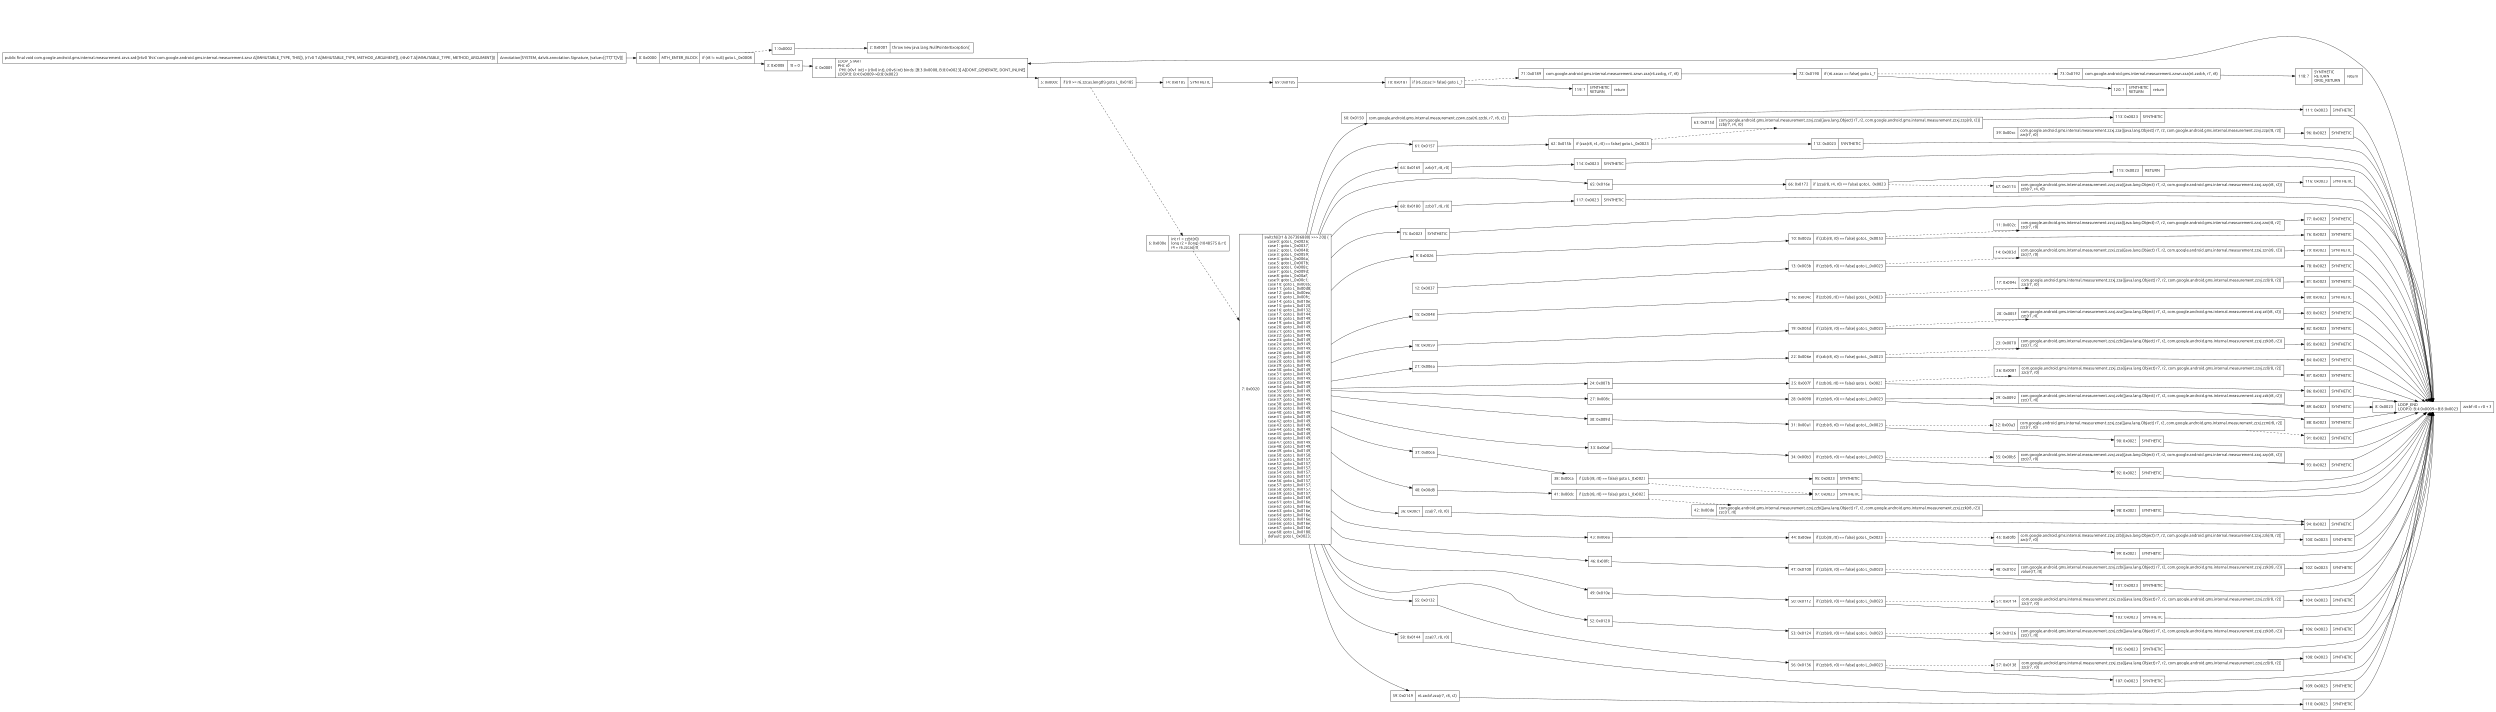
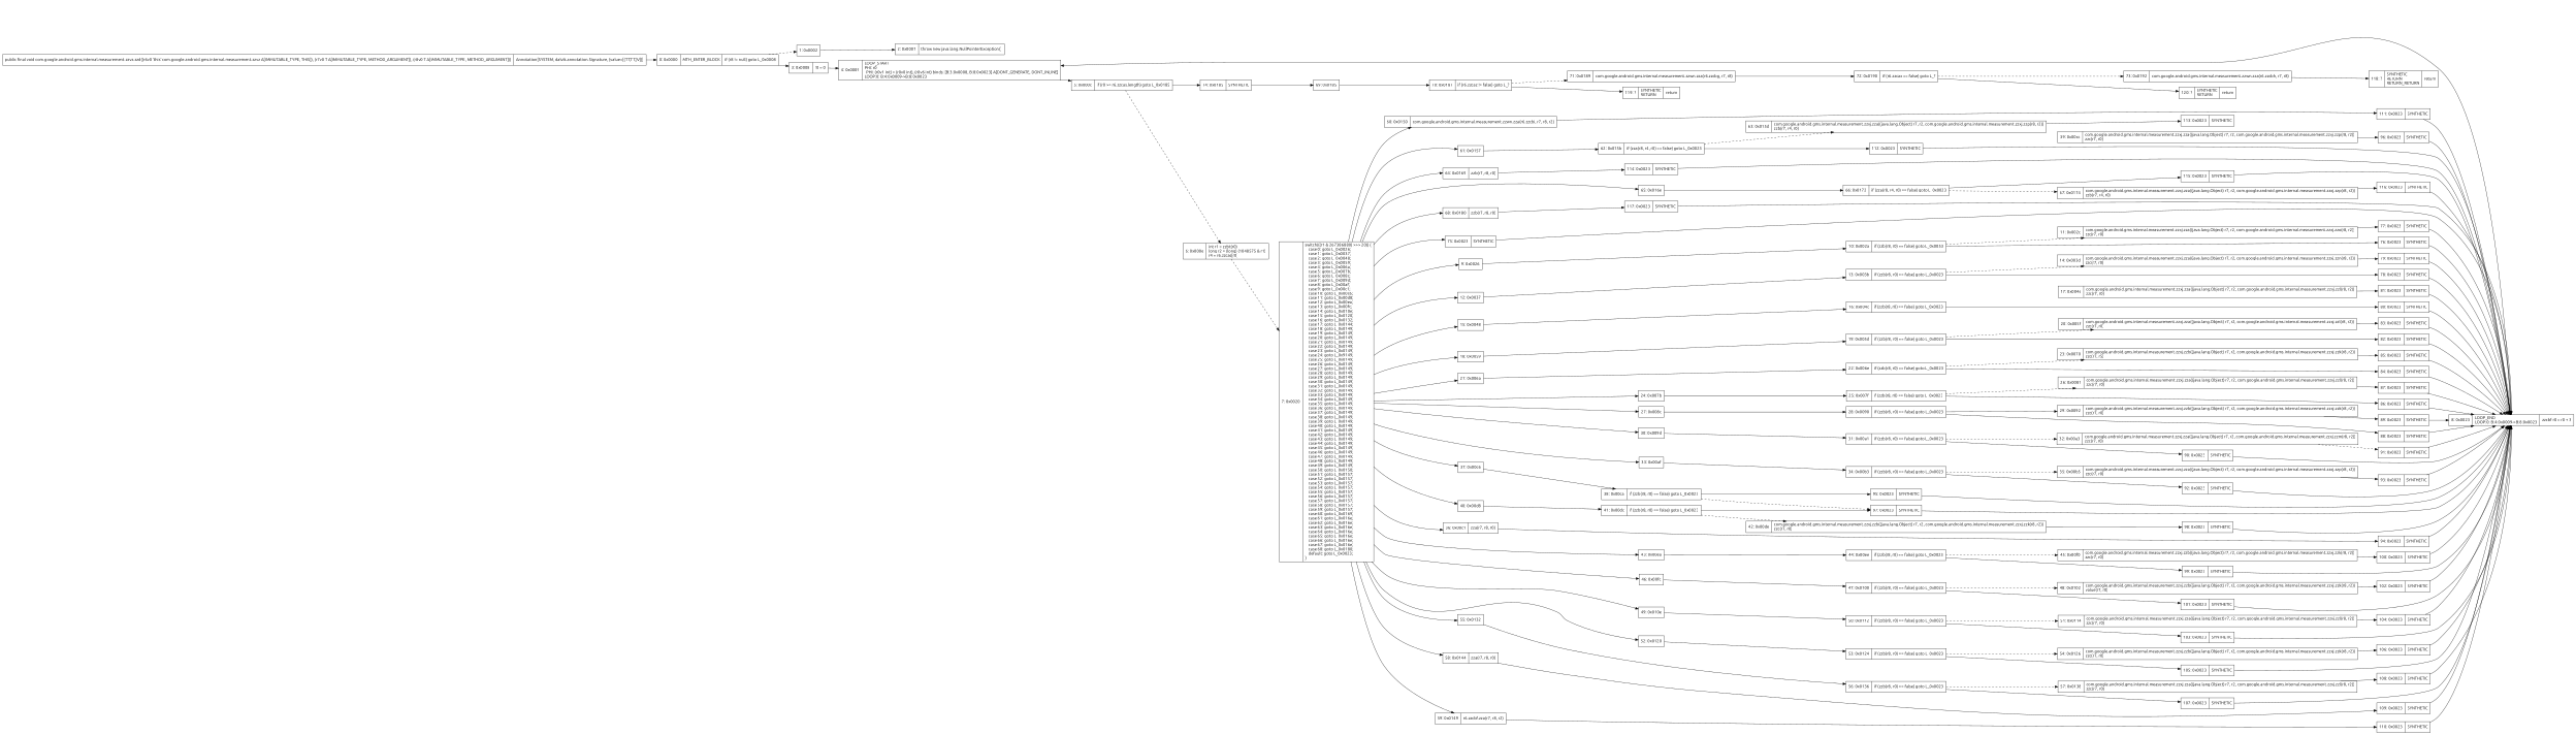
  digraph {
    fontname=Ubuntu
    rankdir=LR
    node [fontname=Ubuntu shape=record]
    edge [fontname=Ubuntu]
    n1 [label="{0\:\ 0x0000|MTH_ENTER_BLOCK\l|if (r8 != null) goto L_0x0008\l}"]
    n2 [label="{1\:\ 0x0002}"]
    n3 [label="{3\:\ 0x0008|r0 = 0\l}"]
    n4 [label="{2\:\ 0x0007|throw new java.lang.NullPointerException()\l}"]
    n5 [label="{4\:\ 0x0009|LOOP_START\lPHI: r0 \l  PHI: (r0v1 int) = (r0v0 int), (r0v6 int) binds: [B:3:0x0008, B:8:0x0023] A[DONT_GENERATE, DONT_INLINE]\lLOOP:0: B:4:0x0009\-\>B:8:0x0023\l}"]
    n6 [label="{5\:\ 0x000c|if (r0 \>= r6.zzcas.length) goto L_0x0185\l}"]
    n7 [label="{6\:\ 0x000e|int r1 = zzbt(r0)\llong r2 = (long) (1048575 & r1)\lr4 = r6.zzcas[r0]\l}"]
    n8 [label="{74\:\ 0x0185|SYNTHETIC\l}"]
    n9 [label="{7\:\ 0x0020|switch(((r1 & 267386880) \>\>\> 20)) \{\l    case 0: goto L_0x0026;\l    case 1: goto L_0x0037;\l    case 2: goto L_0x0048;\l    case 3: goto L_0x0059;\l    case 4: goto L_0x006a;\l    case 5: goto L_0x007b;\l    case 6: goto L_0x008c;\l    case 7: goto L_0x009d;\l    case 8: goto L_0x00af;\l    case 9: goto L_0x00c1;\l    case 10: goto L_0x00c6;\l    case 11: goto L_0x00d8;\l    case 12: goto L_0x00ea;\l    case 13: goto L_0x00fc;\l    case 14: goto L_0x010e;\l    case 15: goto L_0x0120;\l    case 16: goto L_0x0132;\l    case 17: goto L_0x0144;\l    case 18: goto L_0x0149;\l    case 19: goto L_0x0149;\l    case 20: goto L_0x0149;\l    case 21: goto L_0x0149;\l    case 22: goto L_0x0149;\l    case 23: goto L_0x0149;\l    case 24: goto L_0x9149;\l    case 25: goto L_0x0149;\l    case 26: goto L_0x0149;\l    case 27: goto L_0x0149;\l    case 28: goto L_0x0149;\l    case 29: goto L_0x0149;\l    case 30: goto L_0x0149;\l    case 31: goto L_0x0149;\l    case 32: goto L_0x0149;\l    case 33: goto L_0x0149;\l    case 34: goto L_0x0149;\l    case 35: goto L_0x0149;\l    case 36: goto L_0x0149;\l    case 37: goto L_0x0149;\l    case 38: goto L_0x0149;\l    case 39: goto L_0x0149;\l    case 40: goto L_0x0149;\l    case 41: goto L_0x0149;\l    case 42: goto L_0x0149;\l    case 43: goto L_0x0149;\l    case 44: goto L_0x0149;\l    case 45: goto L_0x0149;\l    case 46: goto L_0x0149;\l    case 47: goto L_0x0149;\l    case 48: goto L_0x0149;\l    case 49: goto L_0x0149;\l    case 50: goto L_0x0150;\l    case 51: goto L_0x0157;\l    case 52: goto L_0x0157;\l    case 53: goto L_0x0157;\l    case 54: goto L_0x0157;\l    case 55: goto L_0x0157;\l    case 56: goto L_0x0157;\l    case 57: goto L_0x0157;\l    case 58: goto L_0x0157;\l    case 59: goto L_0x0157;\l    case 60: goto L_0x0169;\l    case 61: goto L_0x016e;\l    case 62: goto L_0x016e;\l    case 63: goto L_0x016e;\l    case 64: goto L_0x016e;\l    case 65: goto L_0x016e;\l    case 66: goto L_0x016e;\l    case 67: goto L_0x016e;\l    case 68: goto L_0x0180;\l    default: goto L_0x0023;\l\}\l}"]
    n10 [label="{69\:\ 0x0185}"]
    n11 [label="{9\:\ 0x0026}"]
    n12 [label="{12\:\ 0x0037}"]
    n13 [label="{15\:\ 0x0048}"]
    n14 [label="{18\:\ 0x0059}"]
    n15 [label="{21\:\ 0x006a}"]
    n16 [label="{24\:\ 0x007b}"]
    n17 [label="{27\:\ 0x008c}"]
    n18 [label="{30\:\ 0x009d}"]
    n19 [label="{33\:\ 0x00af}"]
    n20 [label="{36\:\ 0x00c1|zza(r7, r8, r0)\l}"]
    n21 [label="{37\:\ 0x00c6}"]
    n22 [label="{40\:\ 0x00d8}"]
    n23 [label="{43\:\ 0x00ea}"]
    n24 [label="{46\:\ 0x00fc}"]
    n25 [label="{49\:\ 0x010e}"]
    n26 [label="{52\:\ 0x0120}"]
    n27 [label="{55\:\ 0x0132}"]
    n28 [label="{58\:\ 0x0144|zza(r7, r8, r0)\l}"]
    n29 [label="{59\:\ 0x0149|r6.zzcbf.zza(r7, r8, r2)\l}"]
    n30 [label="{60\:\ 0x0150|com.google.android.gms.internal.measurement.zzwn.zza(r6.zzcbi, r7, r8, r2)\l}"]
    n31 [label="{61\:\ 0x0157}"]
    n32 [label="{64\:\ 0x0169|zzb(r7, r8, r0)\l}"]
    n33 [label="{65\:\ 0x016e}"]
    n34 [label="{68\:\ 0x0180|zzb(r7, r8, r0)\l}"]
    n35 [label="{75\:\ 0x0023|SYNTHETIC\l}"]
    n36 [label="{10\:\ 0x002a|if (zzb(r8, r0) == false) goto L_0x0053\l}"]
    n37 [label="{13\:\ 0x003b|if (zzb(r8, r0) == false) goto L_0x0023\l}"]
    n38 [label="{16\:\ 0x004c|if (zzb(r8, r0) == false) goto L_0x0023\l}"]
    n39 [label="{19\:\ 0x005d|if (zzb(r8, r0) == false) goto L_0x0023\l}"]
    n40 [label="{22\:\ 0x006e|if (zzb(r8, r0) == false) goto L_0x0023\l}"]
    n41 [label="{25\:\ 0x007f|if (zzb(r8, r0) == false) goto L_0x0023\l}"]
    n42 [label="{28\:\ 0x0090|if (zzb(r8, r0) == false) goto L_0x0023\l}"]
    n43 [label="{31\:\ 0x00a1|if (zzb(r8, r0) == false) goto L_0x0023\l}"]
    n44 [label="{34\:\ 0x00b3|if (zzb(r8, r0) == false) goto L_0x0023\l}"]
    n45 [label="{94\:\ 0x0023|SYNTHETIC\l}"]
    n46 [label="{38\:\ 0x00ca|if (zzb(r8, r0) == false) goto L_0x0023\l}"]
    n47 [label="{41\:\ 0x00dc|if (zzb(r8, r0) == false) goto L_0x0023\l}"]
    n48 [label="{44\:\ 0x00ee|if (zzb(r8, r0) == false) goto L_0x0023\l}"]
    n49 [label="{47\:\ 0x0100|if (zzb(r8, r0) == false) goto L_0x0023\l}"]
    n50 [label="{50\:\ 0x0112|if (zzb(r8, r0) == false) goto L_0x0023\l}"]
    n51 [label="{53\:\ 0x0124|if (zzb(r8, r0) == false) goto L_0x0023\l}"]
    n52 [label="{56\:\ 0x0136|if (zzb(r8, r0) == false) goto L_0x0023\l}"]
    n53 [label="{109\:\ 0x0023|SYNTHETIC\l}"]
    n54 [label="{110\:\ 0x0023|SYNTHETIC\l}"]
    n55 [label="{111\:\ 0x0023|SYNTHETIC\l}"]
    n56 [label="{62\:\ 0x015b|if (zza(r8, r4, r0) == false) goto L_0x0023\l}"]
    n57 [label="{114\:\ 0x0023|SYNTHETIC\l}"]
    n58 [label="{66\:\ 0x0172|if (zza(r8, r4, r0) == false) goto L_0x0023\l}"]
    n59 [label="{117\:\ 0x0023|SYNTHETIC\l}"]
    n60 [label="{8\:\ 0x0023|LOOP_END\lLOOP:0: B:4:0x0009\-\>B:8:0x0023\l|zzcbf r0 = r0 + 3\l}"]
    n61 [label="{11\:\ 0x002c|com.google.android.gms.internal.measurement.zzxj.zza((java.lang.Object) r7, r2, com.google.android.gms.internal.measurement.zzxj.zzo(r8, r2))\lzzc(r7, r0)\l}"]
    n62 [label="{76\:\ 0x0023|SYNTHETIC\l}"]
    n63 [label="{77\:\ 0x0023|SYNTHETIC\l}"]
    n64 [label="{14\:\ 0x003d|com.google.android.gms.internal.measurement.zzxj.zza((java.lang.Object) r7, r2, com.google.android.gms.internal.measurement.zzxj.zzn(r8, r2))\lzzc(r7, r0)\l}"]
    n65 [label="{78\:\ 0x0023|SYNTHETIC\l}"]
    n66 [label="{79\:\ 0x0023|SYNTHETIC\l}"]
    n67 [label="{17\:\ 0x004e|com.google.android.gms.internal.measurement.zzxj.zza((java.lang.Object) r7, r2, com.google.android.gms.internal.measurement.zzxj.zzl(r8, r2))\lzzc(r7, r0)\l}"]
    n68 [label="{80\:\ 0x0023|SYNTHETIC\l}"]
    n69 [label="{81\:\ 0x0023|SYNTHETIC\l}"]
    n70 [label="{20\:\ 0x005f|com.google.android.gms.internal.measurement.zzxj.zza((java.lang.Object) r7, r2, com.google.android.gms.internal.measurement.zzxj.zzl(r8, r2))\lzzc(r7, r0)\l}"]
    n71 [label="{82\:\ 0x0023|SYNTHETIC\l}"]
    n72 [label="{83\:\ 0x0023|SYNTHETIC\l}"]
    n73 [label="{23\:\ 0x0070|com.google.android.gms.internal.measurement.zzxj.zzb((java.lang.Object) r7, r2, com.google.android.gms.internal.measurement.zzxj.zzk(r8, r2))\lzzc(r7, r5)\l}"]
    n74 [label="{84\:\ 0x0023|SYNTHETIC\l}"]
    n75 [label="{85\:\ 0x0023|SYNTHETIC\l}"]
    n76 [label="{26\:\ 0x0081|com.google.android.gms.internal.measurement.zzxj.zza((java.lang.Object) r7, r2, com.google.android.gms.internal.measurement.zzxj.zzl(r8, r2))\lzzc(r7, r0)\l}"]
    n77 [label="{86\:\ 0x0023|SYNTHETIC\l}"]
    n78 [label="{87\:\ 0x0023|SYNTHETIC\l}"]
    n79 [label="{29\:\ 0x0092|com.google.android.gms.internal.measurement.zzxj.zzb((java.lang.Object) r7, r2, com.google.android.gms.internal.measurement.zzxj.zzk(r8, r2))\lzzc(r7, r0)\l}"]
    n80 [label="{88\:\ 0x0023|SYNTHETIC\l}"]
    n81 [label="{89\:\ 0x0023|SYNTHETIC\l}"]
    n82 [label="{32\:\ 0x00a3|com.google.android.gms.internal.measurement.zzxj.zza((java.lang.Object) r7, r2, com.google.android.gms.internal.measurement.zzxj.zzm(r8, r2))\lzzc(r7, r0)\l}"]
    n83 [label="{90\:\ 0x0023|SYNTHETIC\l}"]
    n84 [label="{91\:\ 0x0023|SYNTHETIC\l}"]
    n85 [label="{35\:\ 0x00b5|com.google.android.gms.internal.measurement.zzxj.zza((java.lang.Object) r7, r2, com.google.android.gms.internal.measurement.zzxj.zzp(r8, r2))\lzzc(r7, r0)\l}"]
    n86 [label="{92\:\ 0x0023|SYNTHETIC\l}"]
    n87 [label="{93\:\ 0x0023|SYNTHETIC\l}"]
    n88 [label="{95\:\ 0x0023|SYNTHETIC\l}"]
    n89 [label="{97\:\ 0x0023|SYNTHETIC\l}"]
    n90 [label="{39\:\ 0x00cc|com.google.android.gms.internal.measurement.zzxj.zza((java.lang.Object) r7, r2, com.google.android.gms.internal.measurement.zzxj.zzp(r8, r2))\lzzc(r7, r0)\l}"]
    n91 [label="{96\:\ 0x0023|SYNTHETIC\l}"]
    n92 [label="{42\:\ 0x00de|com.google.android.gms.internal.measurement.zzxj.zzb((java.lang.Object) r7, r2, com.google.android.gms.internal.measurement.zzxj.zzk(r8, r2))\lzzc(r7, r0)\l}"]
    n93 [label="{98\:\ 0x0023|SYNTHETIC\l}"]
    n94 [label="{45\:\ 0x00f0|com.google.android.gms.internal.measurement.zzxj.zzb((java.lang.Object) r7, r2, com.google.android.gms.internal.measurement.zzxj.zzk(r8, r2))\lzzc(r7, r0)\l}"]
    n95 [label="{99\:\ 0x0023|SYNTHETIC\l}"]
    n96 [label="{100\:\ 0x0023|SYNTHETIC\l}"]
    n97 [label="{48\:\ 0x0102|com.google.android.gms.internal.measurement.zzxj.zzb((java.lang.Object) r7, r2, com.google.android.gms.internal.measurement.zzxj.zzk(r8, r2))\lvalue(r7, r0)\l}"]
    n98 [label="{101\:\ 0x0023|SYNTHETIC\l}"]
    n99 [label="{102\:\ 0x0023|SYNTHETIC\l}"]
    n100 [label="{51\:\ 0x0114|com.google.android.gms.internal.measurement.zzxj.zza((java.lang.Object) r7, r2, com.google.android.gms.internal.measurement.zzxj.zzl(r8, r2))\lzzc(r7, r0)\l}"]
    n101 [label="{103\:\ 0x0023|SYNTHETIC\l}"]
    n102 [label="{104\:\ 0x0023|SYNTHETIC\l}"]
    n103 [label="{54\:\ 0x0126|com.google.android.gms.internal.measurement.zzxj.zzb((java.lang.Object) r7, r2, com.google.android.gms.internal.measurement.zzxj.zzk(r8, r2))\lzzc(r7, r0)\l}"]
    n104 [label="{105\:\ 0x0023|SYNTHETIC\l}"]
    n105 [label="{106\:\ 0x0023|SYNTHETIC\l}"]
    n106 [label="{57\:\ 0x0138|com.google.android.gms.internal.measurement.zzxj.zza((java.lang.Object) r7, r2, com.google.android.gms.internal.measurement.zzxj.zzl(r8, r2))\lzzc(r7, r0)\l}"]
    n107 [label="{107\:\ 0x0023|SYNTHETIC\l}"]
    n108 [label="{108\:\ 0x0023|SYNTHETIC\l}"]
    n109 [label="{63\:\ 0x015d|com.google.android.gms.internal.measurement.zzxj.zza((java.lang.Object) r7, r2, com.google.android.gms.internal.measurement.zzxj.zzp(r8, r2))\lzzb(r7, r4, r0)\l}"]
    n110 [label="{112\:\ 0x0023|SYNTHETIC\l}"]
    n111 [label="{113\:\ 0x0023|SYNTHETIC\l}"]
    n112 [label="{67\:\ 0x0174|com.google.android.gms.internal.measurement.zzxj.zza((java.lang.Object) r7, r2, com.google.android.gms.internal.measurement.zzxj.zzp(r8, r2))\lzzb(r7, r4, r0)\l}"]
-   n113 [label="{115\:\ 0x0023|RETURN\l}"]
+   n113 [label="{115\:\ 0x0023|SYNTHETIC\l}"]
    n114 [label="{116\:\ 0x0023|SYNTHETIC\l}"]
    n115 [label="{70\:\ 0x0187|if (r6.zzcaz != false) goto L_?\l}"]
    n116 [label="{71\:\ 0x0189|com.google.android.gms.internal.measurement.zzwn.zza(r6.zzcbg, r7, r8)\l}"]
    n117 [label="{119\:\ ?|SYNTHETIC\lRETURN\l|return\l}"]
    n118 [label="{72\:\ 0x0190|if (r6.zzcax == false) goto L_?\l}"]
    n119 [label="{73\:\ 0x0192|com.google.android.gms.internal.measurement.zzwn.zza(r6.zzcbh, r7, r8)\l}"]
    n120 [label="{120\:\ ?|SYNTHETIC\lRETURN\l|return\l}"]
-   n121 [label="{118\:\ ?|SYNTHETIC\lRETURN\lORIG_RETURN\l|return\l}"]
+   n121 [label="{118\:\ ?|SYNTHETIC\lRETURN\lRETURN_RETURN\l|return\l}"]
    n122 [label="{public final void com.google.android.gms.internal.measurement.zzvz.zzd((r6v0 'this' com.google.android.gms.internal.measurement.zzvz A[IMMUTABLE_TYPE, THIS]), (r7v0 T A[IMMUTABLE_TYPE, METHOD_ARGUMENT]), (r8v0 T A[IMMUTABLE_TYPE, METHOD_ARGUMENT]))  | Annotation[SYSTEM, dalvik.annotation.Signature, \{value=[(TT;TT;)V]\}]\l}"]
    n1 -> n2 [style=dashed]
    n1 -> n3
    n2 -> n4
    n3 -> n5
    n5 -> n6
    n6 -> n7 [style=dashed]
    n6 -> n8
    n7 -> n9 [style=dashed]
    n8 -> n10
    n9 -> n11
+   n9 -> n12
    n9 -> n13
    n9 -> n14
    n9 -> n15
    n9 -> n16
    n9 -> n17
    n9 -> n18
    n9 -> n19
    n9 -> n20
    n9 -> n21
    n9 -> n22
    n9 -> n23
    n9 -> n24
    n9 -> n25
    n9 -> n26
    n9 -> n27
    n9 -> n28
    n9 -> n29
    n9 -> n30
    n9 -> n31
    n9 -> n32
    n9 -> n33
    n9 -> n34
    n9 -> n35
    n10 -> n115
    n11 -> n36
    n12 -> n37
    n13 -> n38
    n14 -> n39
    n15 -> n40
    n16 -> n41
    n17 -> n42
    n18 -> n43
    n19 -> n44
    n20 -> n45
    n21 -> n46
    n22 -> n47
    n23 -> n48
    n24 -> n49
    n25 -> n50
    n26 -> n51
    n27 -> n52
    n28 -> n53
    n29 -> n54
    n30 -> n55
    n31 -> n56
    n32 -> n57
    n33 -> n58
    n34 -> n59
    n35 -> n60
    n36 -> n61 [style=dashed]
    n36 -> n62
    n37 -> n64 [style=dashed]
    n37 -> n65
-   n38 -> n67 [style=dashed]
    n38 -> n68
    n39 -> n70 [style=dashed]
    n39 -> n71
    n40 -> n73 [style=dashed]
    n40 -> n74
    n41 -> n76 [style=dashed]
    n41 -> n77
    n42 -> n79 [style=solid]
    n42 -> n80
    n43 -> n82 [style=dashed]
    n43 -> n83
    n44 -> n85 [style=dashed]
    n44 -> n86
    n45 -> n60
    n46 -> n88
    n46 -> n89 [style=dashed]
    n47 -> n89
    n47 -> n92 [style=dashed]
    n48 -> n94 [style=dashed]
    n48 -> n95
    n49 -> n97 [style=dashed]
    n49 -> n98
    n50 -> n100 [style=dashed]
    n50 -> n101
    n51 -> n103 [style=dashed]
    n51 -> n104
    n52 -> n106 [style=dashed]
    n52 -> n107
    n53 -> n60
    n54 -> n60
    n55 -> n60
    n56 -> n109 [style=dashed]
    n56 -> n110
    n57 -> n60
    n58 -> n112 [style=dashed]
    n58 -> n113
    n59 -> n60
    n60 -> n5
    n61 -> n63
    n62 -> n60
    n63 -> n60
    n64 -> n66
    n65 -> n60
    n66 -> n60
    n67 -> n69
    n68 -> n60
    n69 -> n60
    n70 -> n72
    n71 -> n60
    n72 -> n60
    n73 -> n75
    n74 -> n60
    n75 -> n60
    n76 -> n78
    n77 -> n60
    n78 -> n60
    n79 -> n81
    n80 -> n60
    n81 -> n60
    n82 -> n84 [style=dashed]
    n83 -> n60
    n84 -> n60
    n85 -> n87
    n86 -> n60
    n87 -> n60
    n88 -> n60
    n89 -> n60
    n90 -> n91
    n91 -> n60
    n92 -> n93
-   n93 -> n45
+   n93 -> n60
    n94 -> n96
    n95 -> n60
    n96 -> n60
    n97 -> n99
    n98 -> n60
    n99 -> n60
    n100 -> n102
    n101 -> n60
    n102 -> n60
    n103 -> n105
    n104 -> n60
    n105 -> n60
    n106 -> n108
    n107 -> n60
    n108 -> n60
    n109 -> n111
    n110 -> n60
    n112 -> n114
    n113 -> n60
    n114 -> n60
    n115 -> n116 [style=dashed]
    n115 -> n117
    n116 -> n118
    n118 -> n119 [style=dashed]
    n118 -> n120
    n119 -> n121
    n122 -> n1
  }
